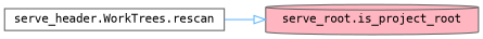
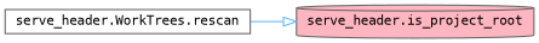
  digraph {
    rankdir=LR
    fontname="DejaVu Sans Mono"
    node [fontname="DejaVu Sans Mono" fontsize=10 style=filled]
    n1 [color=gray40 fillcolor=white fontcolor=black height=0.2 label="serve_header.WorkTrees.rescan" shape=box width=0.4]
-   n2 [color=grey40 fillcolor=lightpink height=0.2 label="serve_root.is_project_root" shape=cylinder width=0.4]
+   n2 [color=grey40 fillcolor=lightpink height=0.2 label="serve_header.is_project_root" shape=cylinder width=0.4]
    n1 -> n2 [color=steelblue1 fontname="DejaVu Sans Mono" fontsize=10 labelfontname=Helvetica labelfontsize=10 style=solid arrowhead=onormal]
  }
